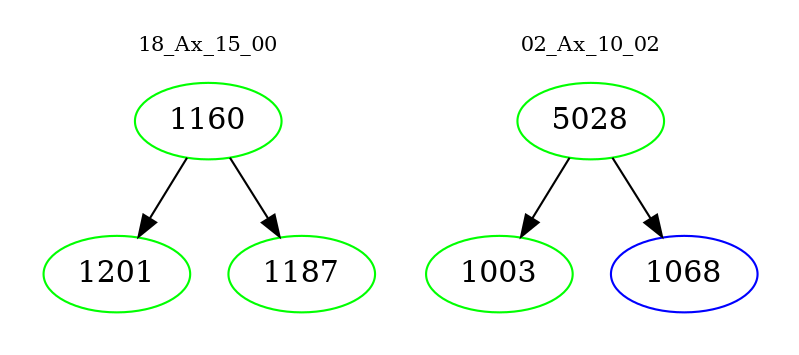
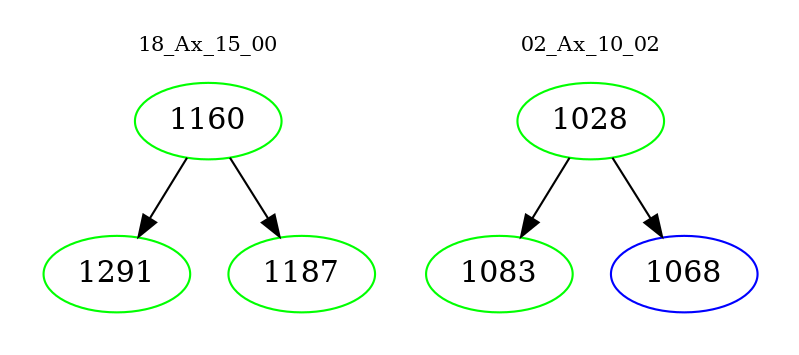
  digraph {
    node [color=green]
    edge [color=black]
    n1 [label=1160]
-   n2 [label=1201]
+   n2 [label=1291]
    n3 [label=1187]
-   n4 [label=5028]
-   n5 [label=1003]
+   n4 [label=1028]
+   n5 [label=1083]
    n6 [color=blue label=1068]
    subgraph cluster_1 {
      color=white
      fontsize=10
      label="18_Ax_15_00"
      n1
      n2
      n3
    }
    subgraph cluster_2 {
      color=white
      fontsize=10
      label="02_Ax_10_02"
      n4
      n5
      n6
    }
    n1 -> n2
    n1 -> n3
    n4 -> n5
    n4 -> n6
  }
